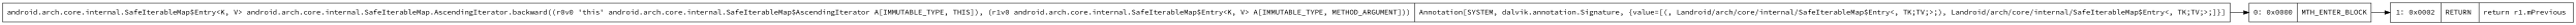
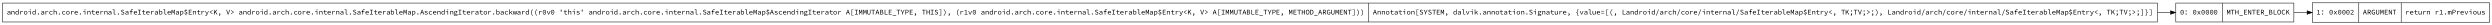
  digraph {
    rankdir=LR
    fontname="Source Code Pro"
    node [shape=record fontname="Source Code Pro"]
    edge [fontname="Source Code Pro"]
    n1 [label="{0\:\ 0x0000|MTH_ENTER_BLOCK\l}"]
-   n2 [label="{1\:\ 0x0002|RETURN\l|return r1.mPrevious\l}"]
+   n2 [label="{1\:\ 0x0002|ARGUMENT\l|return r1.mPrevious\l}"]
    n3 [label="{android.arch.core.internal.SafeIterableMap$Entry\<K, V\> android.arch.core.internal.SafeIterableMap.AscendingIterator.backward((r0v0 'this' android.arch.core.internal.SafeIterableMap$AscendingIterator A[IMMUTABLE_TYPE, THIS]), (r1v0 android.arch.core.internal.SafeIterableMap$Entry\<K, V\> A[IMMUTABLE_TYPE, METHOD_ARGUMENT]))  | Annotation[SYSTEM, dalvik.annotation.Signature, \{value=[(, Landroid\/arch\/core\/internal\/SafeIterableMap$Entry\<, TK;TV;\>;), Landroid\/arch\/core\/internal\/SafeIterableMap$Entry\<, TK;TV;\>;]\}]\l}"]
    n1 -> n2
    n3 -> n1
  }
